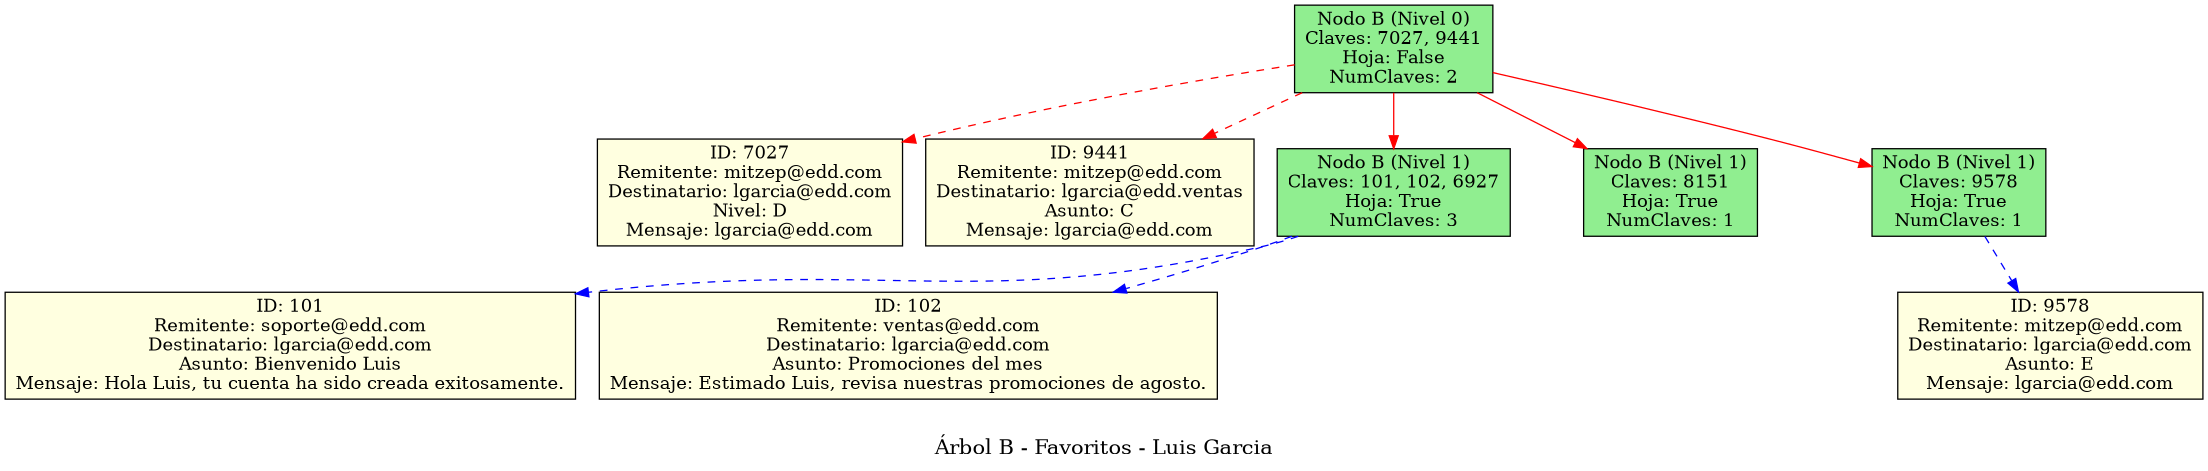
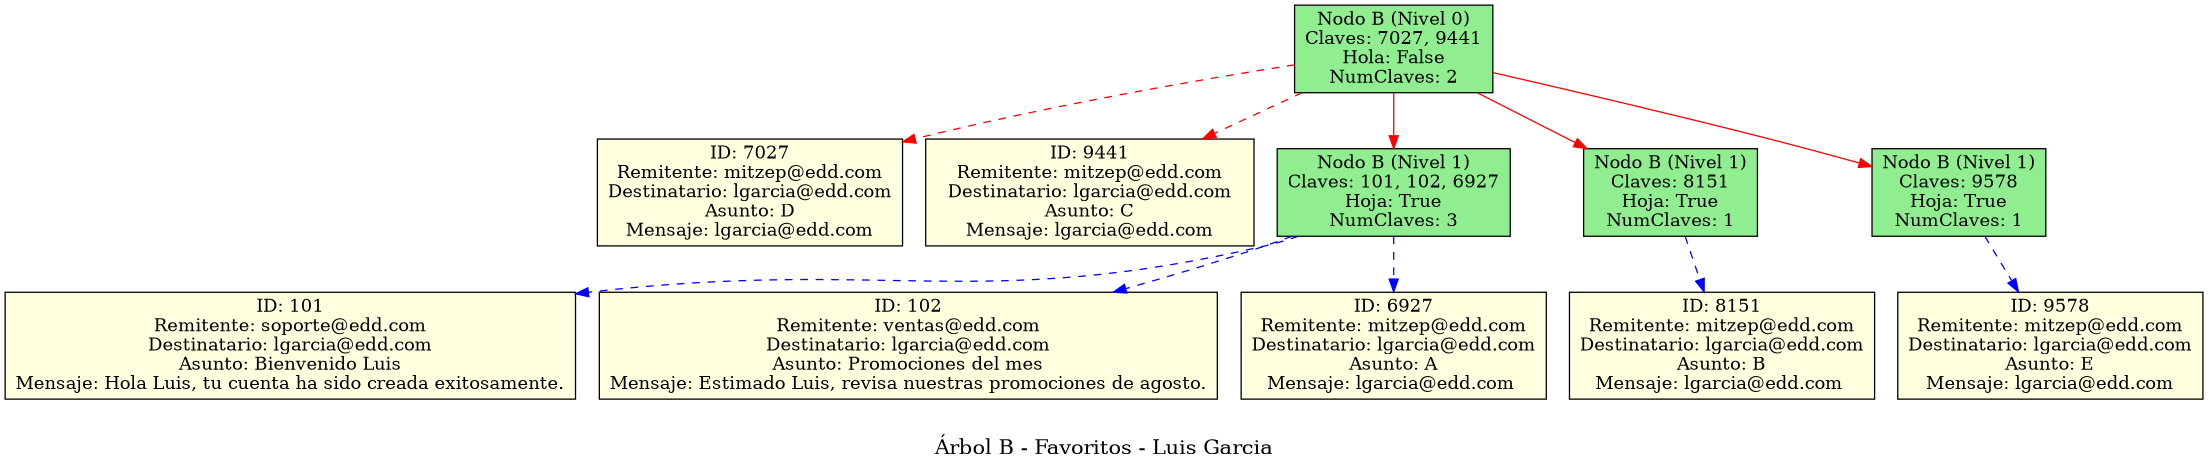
  digraph {
    fontsize=16
    label="Árbol B - Favoritos - Luis Garcia"
    node [fillcolor=lightyellow shape=box style=filled]
    edge [color=red style=dashed]
-   n1 [fillcolor=lightgreen label=<Nodo B (Nivel 0)<BR/>Claves: 7027, 9441<BR/>Hoja: False<BR/>NumClaves: 2>]
-   n2 [label=<ID: 7027<BR/>Remitente: mitzep@edd.com<BR/>Destinatario: lgarcia@edd.com<BR/>Nivel: D<BR/>Mensaje: lgarcia@edd.com>]
-   n3 [label=<ID: 9441<BR/>Remitente: mitzep@edd.com<BR/>Destinatario: lgarcia@edd.ventas<BR/>Asunto: C<BR/>Mensaje: lgarcia@edd.com>]
+   n1 [fillcolor=lightgreen label=<Nodo B (Nivel 0)<BR/>Claves: 7027, 9441<BR/>Hola: False<BR/>NumClaves: 2>]
+   n2 [label=<ID: 7027<BR/>Remitente: mitzep@edd.com<BR/>Destinatario: lgarcia@edd.com<BR/>Asunto: D<BR/>Mensaje: lgarcia@edd.com>]
+   n3 [label=<ID: 9441<BR/>Remitente: mitzep@edd.com<BR/>Destinatario: lgarcia@edd.com<BR/>Asunto: C<BR/>Mensaje: lgarcia@edd.com>]
    n4 [fillcolor=lightgreen label=<Nodo B (Nivel 1)<BR/>Claves: 101, 102, 6927<BR/>Hoja: True<BR/>NumClaves: 3>]
    n5 [fillcolor=lightgreen label=<Nodo B (Nivel 1)<BR/>Claves: 8151<BR/>Hoja: True<BR/>NumClaves: 1>]
    n6 [fillcolor=lightgreen label=<Nodo B (Nivel 1)<BR/>Claves: 9578<BR/>Hoja: True<BR/>NumClaves: 1>]
    n7 [label=<ID: 101<BR/>Remitente: soporte@edd.com<BR/>Destinatario: lgarcia@edd.com<BR/>Asunto: Bienvenido Luis<BR/>Mensaje: Hola Luis, tu cuenta ha sido creada exitosamente.>]
    n8 [label=<ID: 102<BR/>Remitente: ventas@edd.com<BR/>Destinatario: lgarcia@edd.com<BR/>Asunto: Promociones del mes<BR/>Mensaje: Estimado Luis, revisa nuestras promociones de agosto.>]
+   n9 [label=<ID: 6927<BR/>Remitente: mitzep@edd.com<BR/>Destinatario: lgarcia@edd.com<BR/>Asunto: A<BR/>Mensaje: lgarcia@edd.com >]
+   n10 [label=<ID: 8151<BR/>Remitente: mitzep@edd.com<BR/>Destinatario: lgarcia@edd.com<BR/>Asunto: B<BR/>Mensaje: lgarcia@edd.com >]
    n11 [label=<ID: 9578<BR/>Remitente: mitzep@edd.com<BR/>Destinatario: lgarcia@edd.com<BR/>Asunto: E<BR/>Mensaje: lgarcia@edd.com>]
    n1 -> n2
    n1 -> n3
    n1 -> n4 [style=""]
    n1 -> n5 [style=""]
    n1 -> n6 [style=""]
    n4 -> n7 [color=blue]
    n4 -> n8 [color=blue]
+   n4 -> n9 [color=blue]
+   n5 -> n10 [color=blue]
    n6 -> n11 [color=blue]
  }
